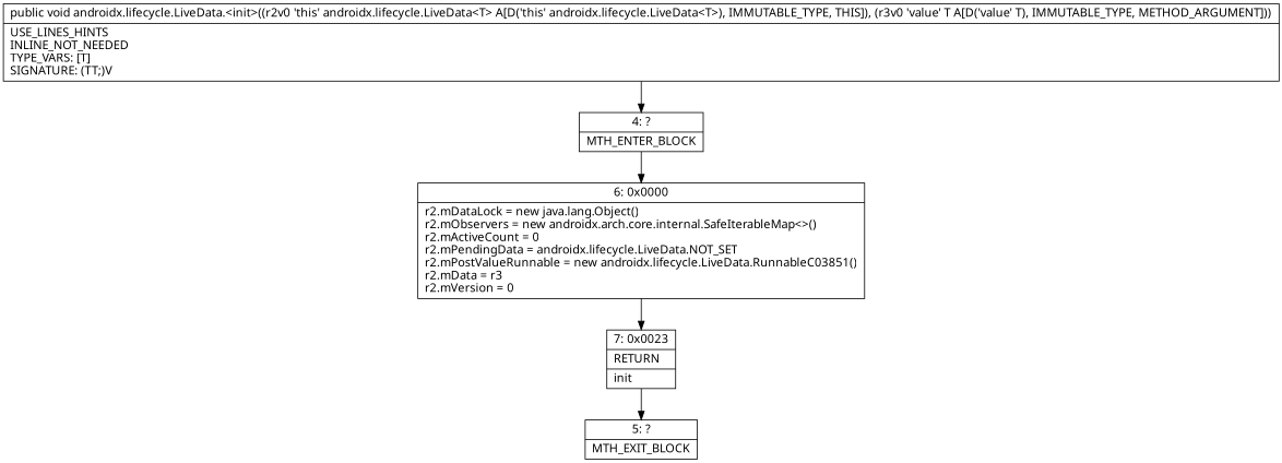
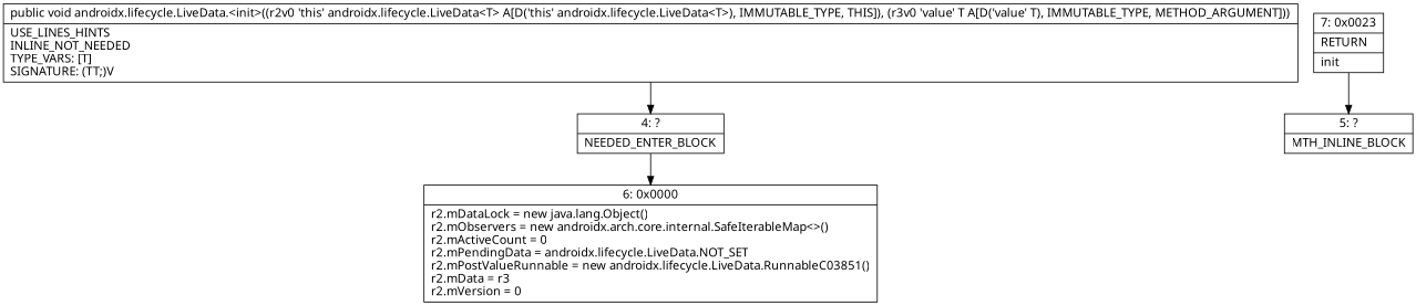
  digraph {
    fontname="Noto Sans"
    node [fontname="Noto Sans" shape=record]
    edge [fontname="Noto Sans"]
-   n1 [label="{4\:\ ?|MTH_ENTER_BLOCK\l}"]
+   n1 [label="{4\:\ ?|NEEDED_ENTER_BLOCK\l}"]
    n2 [label="{6\:\ 0x0000|r2.mDataLock = new java.lang.Object()\lr2.mObservers = new androidx.arch.core.internal.SafeIterableMap\<\>()\lr2.mActiveCount = 0\lr2.mPendingData = androidx.lifecycle.LiveData.NOT_SET\lr2.mPostValueRunnable = new androidx.lifecycle.LiveData.RunnableC03851()\lr2.mData = r3\lr2.mVersion = 0\l}"]
    n3 [label="{7\:\ 0x0023|RETURN\l|init\l}"]
-   n4 [label="{5\:\ ?|MTH_EXIT_BLOCK\l}"]
+   n4 [label="{5\:\ ?|MTH_INLINE_BLOCK\l}"]
    n5 [label="{public void androidx.lifecycle.LiveData.\<init\>((r2v0 'this' androidx.lifecycle.LiveData\<T\> A[D('this' androidx.lifecycle.LiveData\<T\>), IMMUTABLE_TYPE, THIS]), (r3v0 'value' T A[D('value' T), IMMUTABLE_TYPE, METHOD_ARGUMENT]))  | USE_LINES_HINTS\lINLINE_NOT_NEEDED\lTYPE_VARS: [T]\lSIGNATURE: (TT;)V\l}"]
    n1 -> n2
-   n2 -> n3
    n3 -> n4
    n5 -> n1
  }
